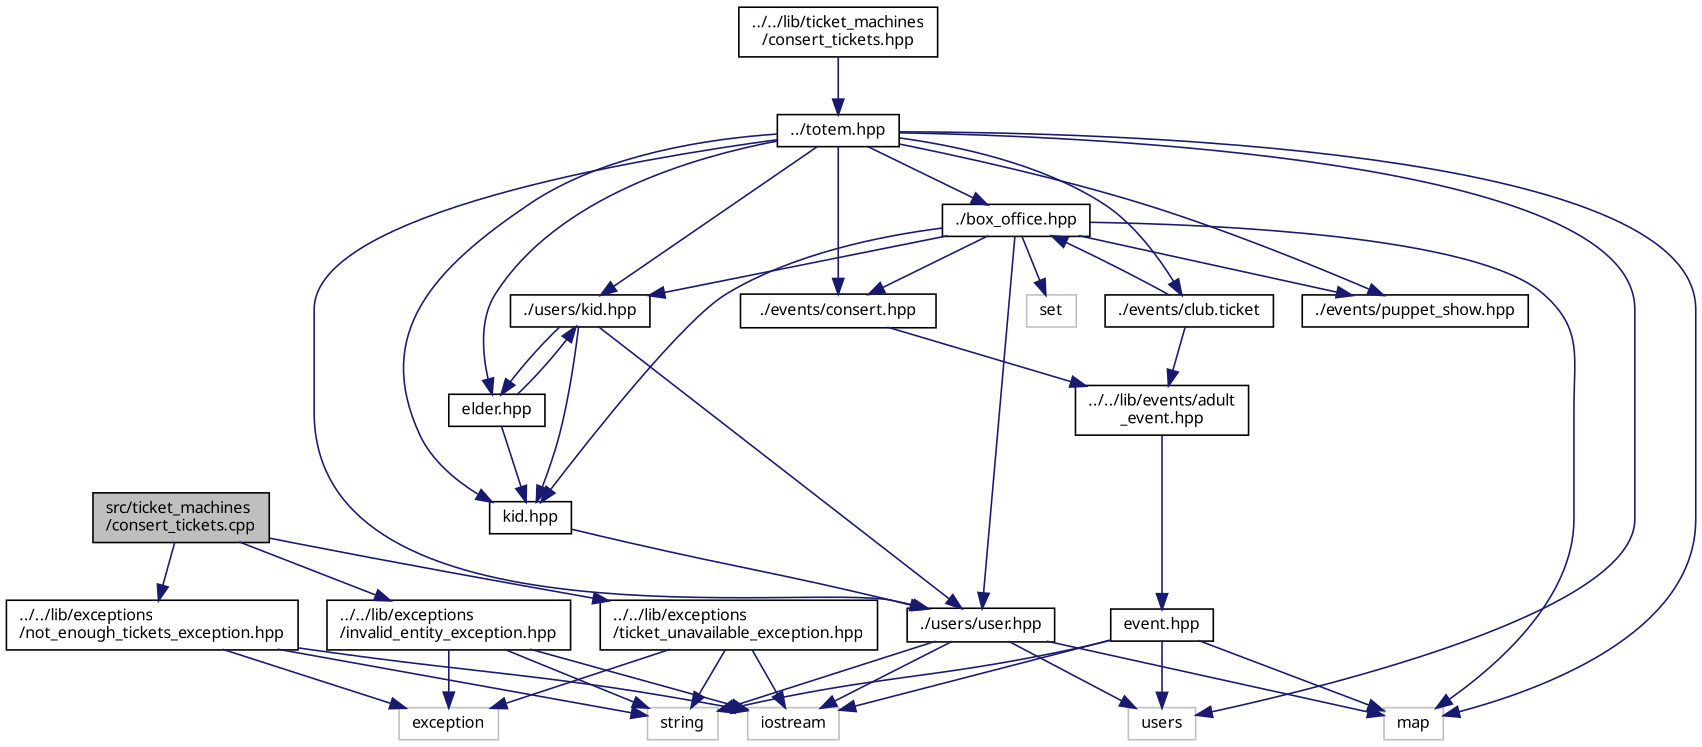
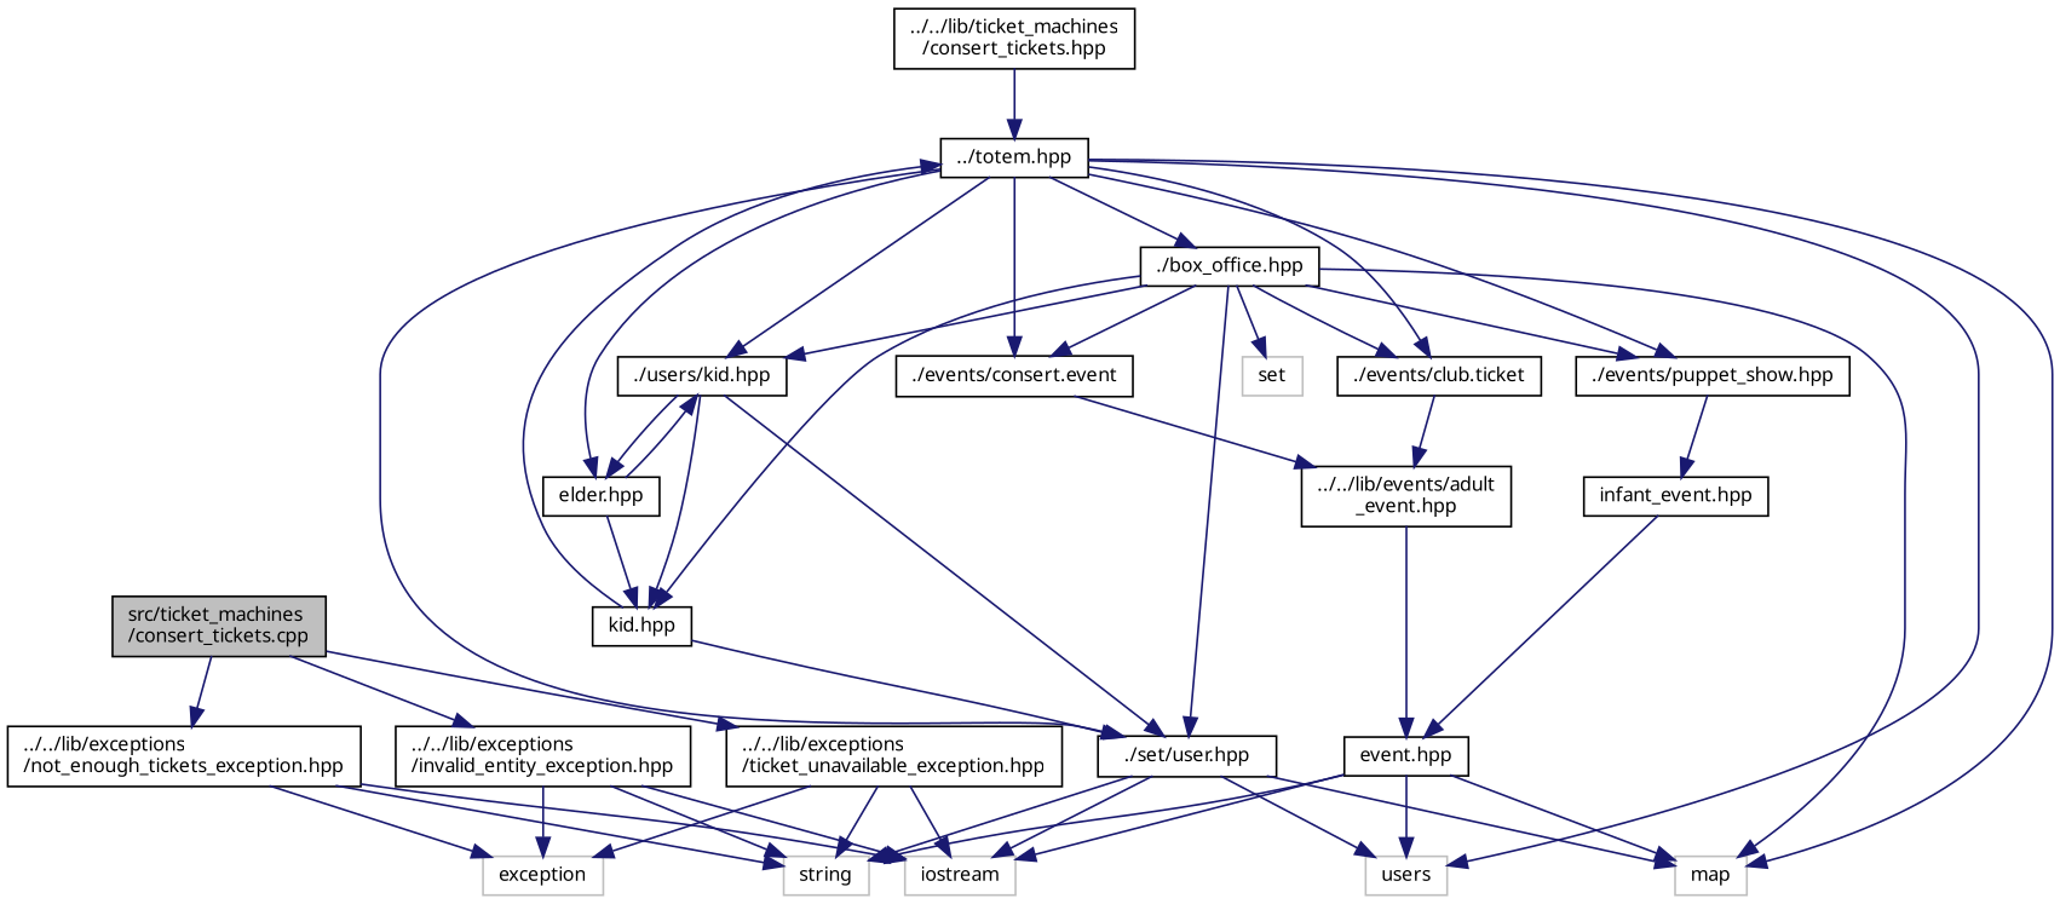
  digraph {
    fontname="Noto Sans"
    node [color=black fillcolor=white fontname="Noto Sans" fontsize=10 shape=record style=filled]
    edge [color=midnightblue fontname="Noto Sans" fontsize=10 labelfontname=Helvetica labelfontsize=10 style=solid]
    n1 [fillcolor=grey75 fontcolor=black height=0.2 label="src/ticket_machines\l/consert_tickets.cpp" width=0.4]
    n2 [height=0.2 label="../../lib/exceptions\l/not_enough_tickets_exception.hpp" width=0.4]
    n3 [height=0.2 label="../../lib/exceptions\l/invalid_entity_exception.hpp" width=0.4]
    n4 [height=0.2 label="../../lib/exceptions\l/ticket_unavailable_exception.hpp" width=0.4]
    n5 [height=0.2 label="../../lib/ticket_machines\l/consert_tickets.hpp" width=0.4]
    n6 [height=0.2 label="../totem.hpp" width=0.4]
    n7 [color=grey75 height=0.2 label=string width=0.4]
    n8 [color=grey75 height=0.2 label=iostream width=0.4]
    n9 [color=grey75 height=0.2 label=exception width=0.4]
    n10 [color=grey75 height=0.2 label=users width=0.4]
    n11 [color=grey75 height=0.2 label=map width=0.4]
-   n12 [height=0.2 label="./users/user.hpp" width=0.4]
+   n12 [height=0.2 label="./set/user.hpp" width=0.4]
    n13 [height=0.2 label="./users/kid.hpp" width=0.4]
    n14 [height=0.2 label="kid.hpp" width=0.4]
    n15 [height=0.2 label="elder.hpp" width=0.4]
    n16 [height=0.2 label="./box_office.hpp" width=0.4]
    n17 [height=0.2 label="./events/puppet_show.hpp" width=0.4]
    n18 [height=0.2 label="./events/club.ticket" width=0.4]
-   n19 [height=0.2 label="./events/consert.hpp" width=0.4]
+   n19 [height=0.2 label="./events/consert.event" width=0.4]
    n20 [color=grey75 height=0.2 label=set width=0.4]
+   n21 [height=0.2 label="infant_event.hpp" width=0.4]
    n22 [height=0.2 label="../../lib/events/adult\l_event.hpp" width=0.4]
    n23 [height=0.2 label="event.hpp" width=0.4]
    n1 -> n2
    n1 -> n3
    n1 -> n4
    n2 -> n7
    n2 -> n8
    n2 -> n9
    n3 -> n7
    n3 -> n8
    n3 -> n9
    n4 -> n7
    n4 -> n8
    n4 -> n9
    n5 -> n6
    n6 -> n10
    n6 -> n11
    n6 -> n12
    n6 -> n13
-   n6 -> n14
+   n14 -> n6
    n6 -> n15
    n6 -> n16
    n6 -> n17
    n6 -> n18
    n6 -> n19
    n12 -> n7
    n12 -> n8
    n12 -> n10
    n12 -> n11
    n13 -> n12
    n13 -> n14
    n13 -> n15
    n14 -> n12
    n15 -> n13
    n15 -> n14
    n16 -> n11
    n16 -> n12
    n16 -> n13
    n16 -> n14
    n16 -> n17
-   n18 -> n16
+   n16 -> n18
    n16 -> n19
    n16 -> n20
+   n17 -> n21
    n18 -> n22
    n19 -> n22
+   n21 -> n23
    n22 -> n23
    n23 -> n7
    n23 -> n8
    n23 -> n10
    n23 -> n11
  }
